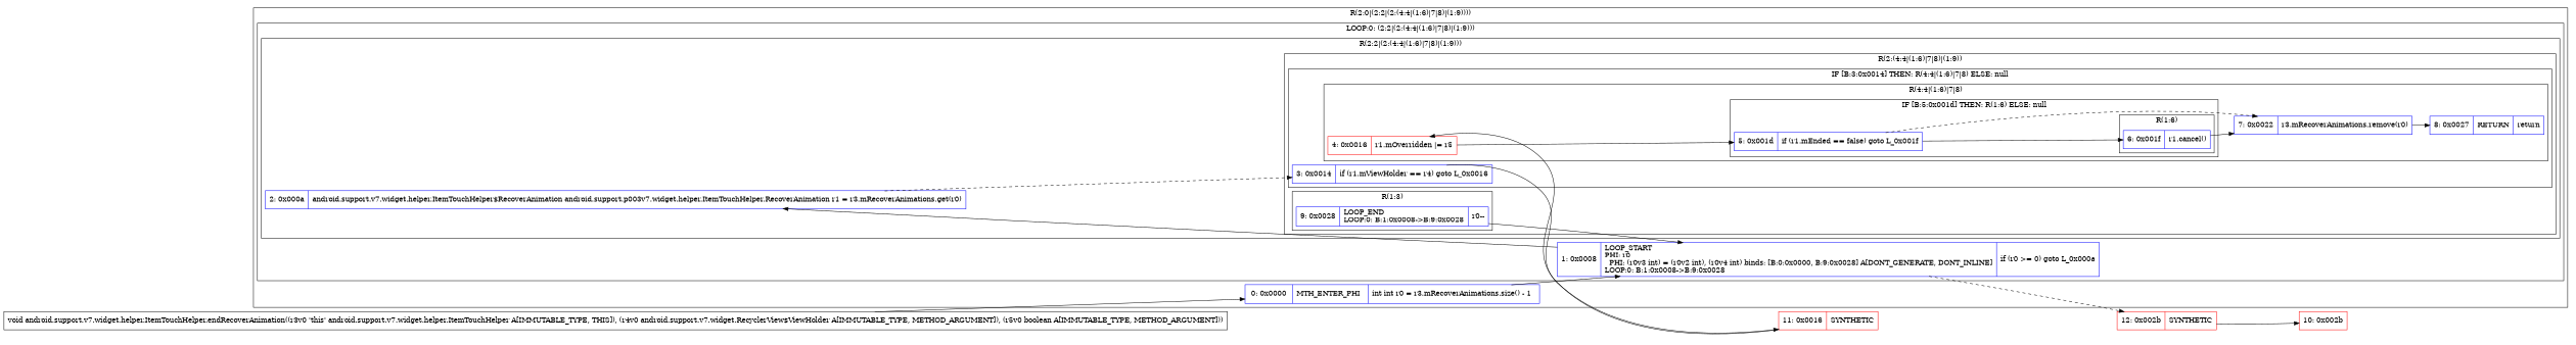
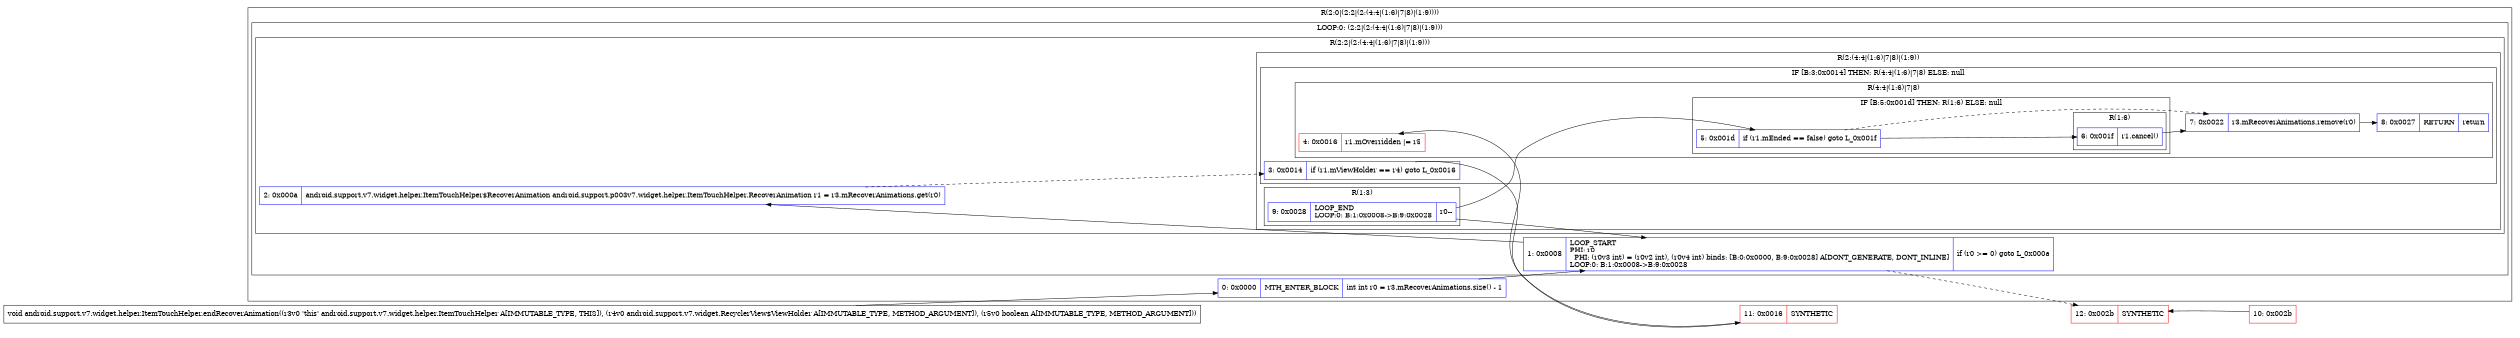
  digraph {
    rankdir=LR
    node [color=blue shape=record]
    n1 [label="{6\:\ 0x001f|r1.cancel()\l}"]
    n2 [label="{5\:\ 0x001d|if (r1.mEnded == false) goto L_0x001f\l}"]
    n3 [color=red label="{4\:\ 0x0016|r1.mOverridden \|= r5\l}"]
    n4 [label="{7\:\ 0x0022|r3.mRecoverAnimations.remove(r0)\l}"]
    n5 [label="{8\:\ 0x0027|RETURN\l|return\l}"]
    n6 [label="{3\:\ 0x0014|if (r1.mViewHolder == r4) goto L_0x0016\l}"]
    n7 [label="{9\:\ 0x0028|LOOP_END\lLOOP:0: B:1:0x0008\-\>B:9:0x0028\l|r0\-\-\l}"]
    n8 [label="{2\:\ 0x000a|android.support.v7.widget.helper.ItemTouchHelper$RecoverAnimation android.support.p003v7.widget.helper.ItemTouchHelper.RecoverAnimation r1 = r3.mRecoverAnimations.get(r0)\l}"]
    n9 [label="{1\:\ 0x0008|LOOP_START\lPHI: r0 \l  PHI: (r0v3 int) = (r0v2 int), (r0v4 int) binds: [B:0:0x0000, B:9:0x0028] A[DONT_GENERATE, DONT_INLINE]\lLOOP:0: B:1:0x0008\-\>B:9:0x0028\l|if (r0 \>= 0) goto L_0x000a\l}"]
-   n10 [label="{0\:\ 0x0000|MTH_ENTER_PHI\l|int int r0 = r3.mRecoverAnimations.size() \- 1\l}"]
+   n10 [label="{0\:\ 0x0000|MTH_ENTER_BLOCK\l|int int r0 = r3.mRecoverAnimations.size() \- 1\l}"]
    n11 [color=red label="{11\:\ 0x0016|SYNTHETIC\l}"]
    n12 [color=red label="{12\:\ 0x002b|SYNTHETIC\l}"]
    n13 [color=red label="{10\:\ 0x002b}"]
    n14 [label="{void android.support.v7.widget.helper.ItemTouchHelper.endRecoverAnimation((r3v0 'this' android.support.v7.widget.helper.ItemTouchHelper A[IMMUTABLE_TYPE, THIS]), (r4v0 android.support.v7.widget.RecyclerView$ViewHolder A[IMMUTABLE_TYPE, METHOD_ARGUMENT]), (r5v0 boolean A[IMMUTABLE_TYPE, METHOD_ARGUMENT])) }" color=""]
    subgraph cluster_1 {
      label="R(2:0|(2:2|(2:(4:4|(1:6)|7|8)|(1:9))))"
      n10
      subgraph cluster_2 {
        label="LOOP:0: (2:2|(2:(4:4|(1:6)|7|8)|(1:9)))"
        n9
        subgraph cluster_3 {
          label="R(2:2|(2:(4:4|(1:6)|7|8)|(1:9)))"
          n8
          subgraph cluster_4 {
            label="R(2:(4:4|(1:6)|7|8)|(1:9))"
            subgraph cluster_5 {
              label="IF [B:3:0x0014] THEN: R(4:4|(1:6)|7|8) ELSE: null"
              n6
              subgraph cluster_6 {
                label="R(4:4|(1:6)|7|8)"
                n3
                n4
                n5
                subgraph cluster_7 {
                  label="IF [B:5:0x001d] THEN: R(1:6) ELSE: null"
                  n2
                  subgraph cluster_8 {
                    label="R(1:6)"
                    n1
                  }
                }
              }
            }
            subgraph cluster_9 {
              label="R(1:3)"
              n7
            }
          }
        }
      }
    }
    n1 -> n4
    n2 -> n1
    n2 -> n4 [style=dashed]
-   n3 -> n2
+   n7 -> n2
    n4 -> n5
    n6 -> n11
    n7 -> n9
    n8 -> n6 [style=dashed]
    n9 -> n8
    n9 -> n12 [style=dashed]
    n10 -> n9
    n11 -> n3
-   n12 -> n13
+   n13 -> n12
    n14 -> n10
  }
